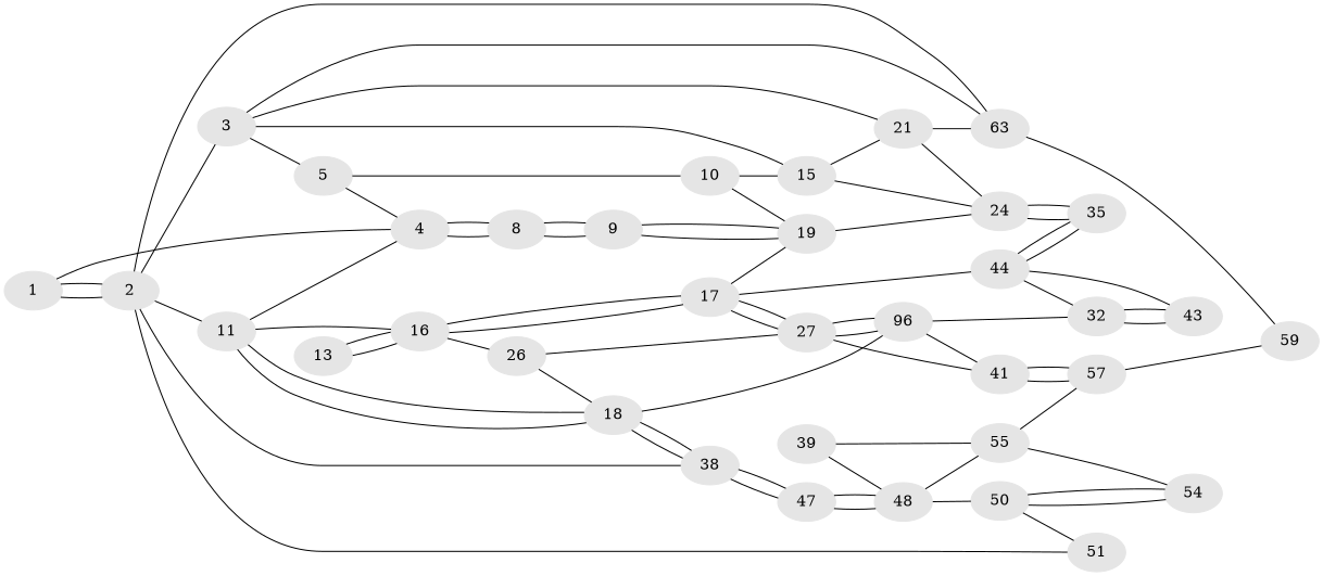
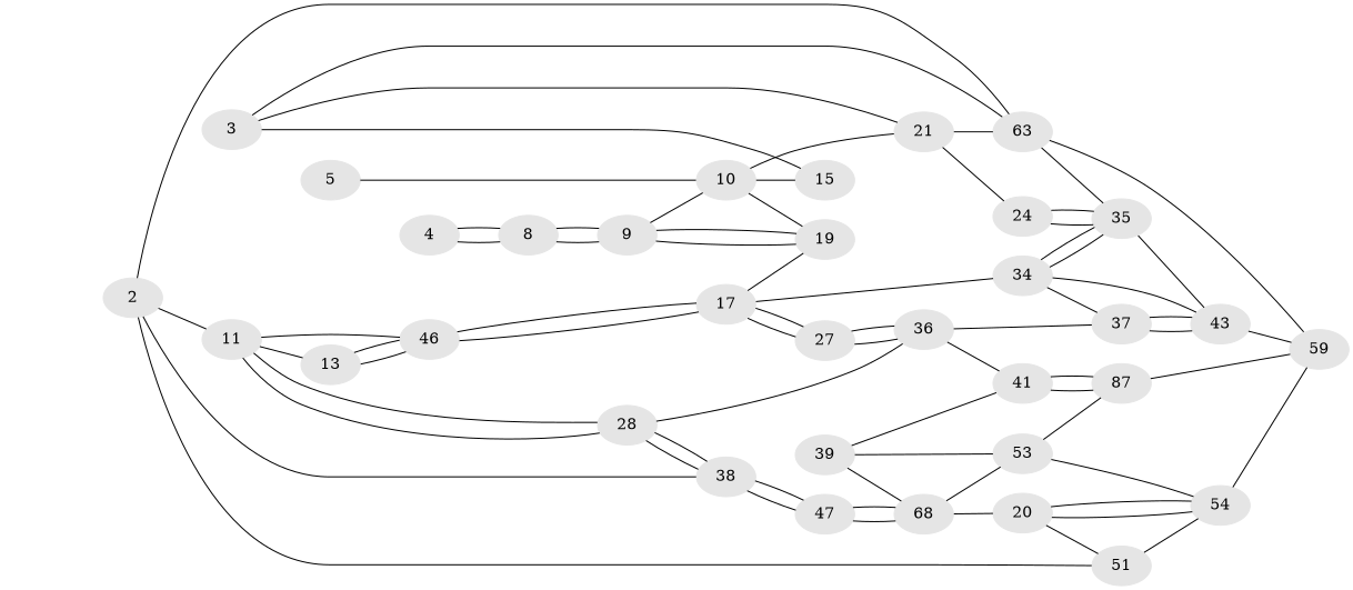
  graph {
    rankdir=LR
    node [color=gray90 style=filled]
    2 [super="+30"]
-   1
    n3 [label=4]
    3 [super="+4"]
    11 [super="+12"]
    n6 [label=38]
    n7 [label=63 super="+46"]
    51 [super="+52"]
    8
    5 [super="+6"]
    15 [super="+20"]
    21 [super="+32"]
    13
-   16 [super="+23"]
-   28 [super="+29" label=18]
+   16 [super="+23" label=46]
+   28 [super="+29"]
    47
    35 [super="+45"]
    59 [super="+60"]
    54 [super="+55"]
    10 [super="+14"]
    24 [super="+25"]
    19 [super="+22"]
    9
    17 [super="+18"]
-   26
-   36 [label=96]
+   36
    27
-   34 [super="+38" label=44]
-   37 [label=32]
+   34 [super="+38"]
+   37
    43 [super="+44"]
    41 [super="+42"]
    39 [super="+40"]
-   48 [super="+49"]
-   53 [super="+56" label=55]
-   57 [super="+58"]
-   50
-   2 -- 3
+   48 [super="+49" label=68]
+   53 [super="+56"]
+   57 [super="+58" label=87]
+   50 [label=20]
    2 -- 11
    2 -- n6
    2 -- n7
    2 -- 51
-   1 -- 2
-   1 -- 2
-   1 -- n3
    n3 -- 8
    n3 -- 8
    3 -- n7
-   3 -- 5
    3 -- 15
    3 -- 21
-   11 -- n3
+   11 -- 13
    11 -- 16
    11 -- 28
    11 -- 28
    n6 -- 47
    n6 -- 47
+   n7 -- 35
    n7 -- 59
+   51 -- 54
    8 -- 9
    8 -- 9
-   5 -- n3
    5 -- 10
-   15 -- 21
-   15 -- 24
+   10 -- 21
    21 -- n7
    21 -- 24
    13 -- 16
    13 -- 16
    16 -- 17
    16 -- 17
-   16 -- 26
    28 -- n6
    28 -- n6
    28 -- 36
    47 -- 48
    47 -- 48
+   35 -- 43
+   54 -- 59
    10 -- 15
    10 -- 19
    24 -- 35
    24 -- 35
-   19 -- 24
+   9 -- 10
    9 -- 19
    9 -- 19
    17 -- 19
    17 -- 27
    17 -- 27
    17 -- 34
-   26 -- 28
-   26 -- 27
    36 -- 37
    36 -- 41
    27 -- 36
    27 -- 36
    34 -- 35
    34 -- 35
    34 -- 37
    34 -- 43
    37 -- 43
    37 -- 43
+   43 -- 59
    41 -- 57 [weight=2]
    41 -- 57
-   27 -- 41
+   39 -- 41
    39 -- 48
    39 -- 53
    48 -- 53
    48 -- 50
    53 -- 54
    53 -- 57
    57 -- 59
    50 -- 51
    50 -- 54
    50 -- 54
  }
